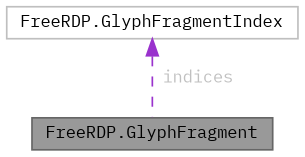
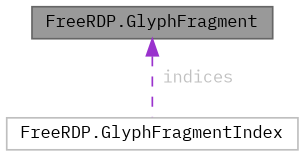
  digraph {
    fontname="IBM Plex Mono"
    node [fontname="IBM Plex Mono" fontsize=10 shape=box style=filled]
    n1 [color=gray40 fillcolor=grey60 fontcolor=black height=0.2 label="FreeRDP.GlyphFragment" width=0.4]
    n2 [color=grey75 fillcolor=white height=0.2 label="FreeRDP.GlyphFragmentIndex" width=0.4]
-   n2 -> n1 [color=darkorchid3 dir=back fontcolor=grey fontname="IBM Plex Mono" fontsize=10 label=" indices" labelfontname=Helvetica labelfontsize=10 style=dashed]
+   n1 -> n2 [color=darkorchid3 dir=back fontcolor=grey fontname="IBM Plex Mono" fontsize=10 label=" indices" labelfontname=Helvetica labelfontsize=10 style=dashed]
  }
